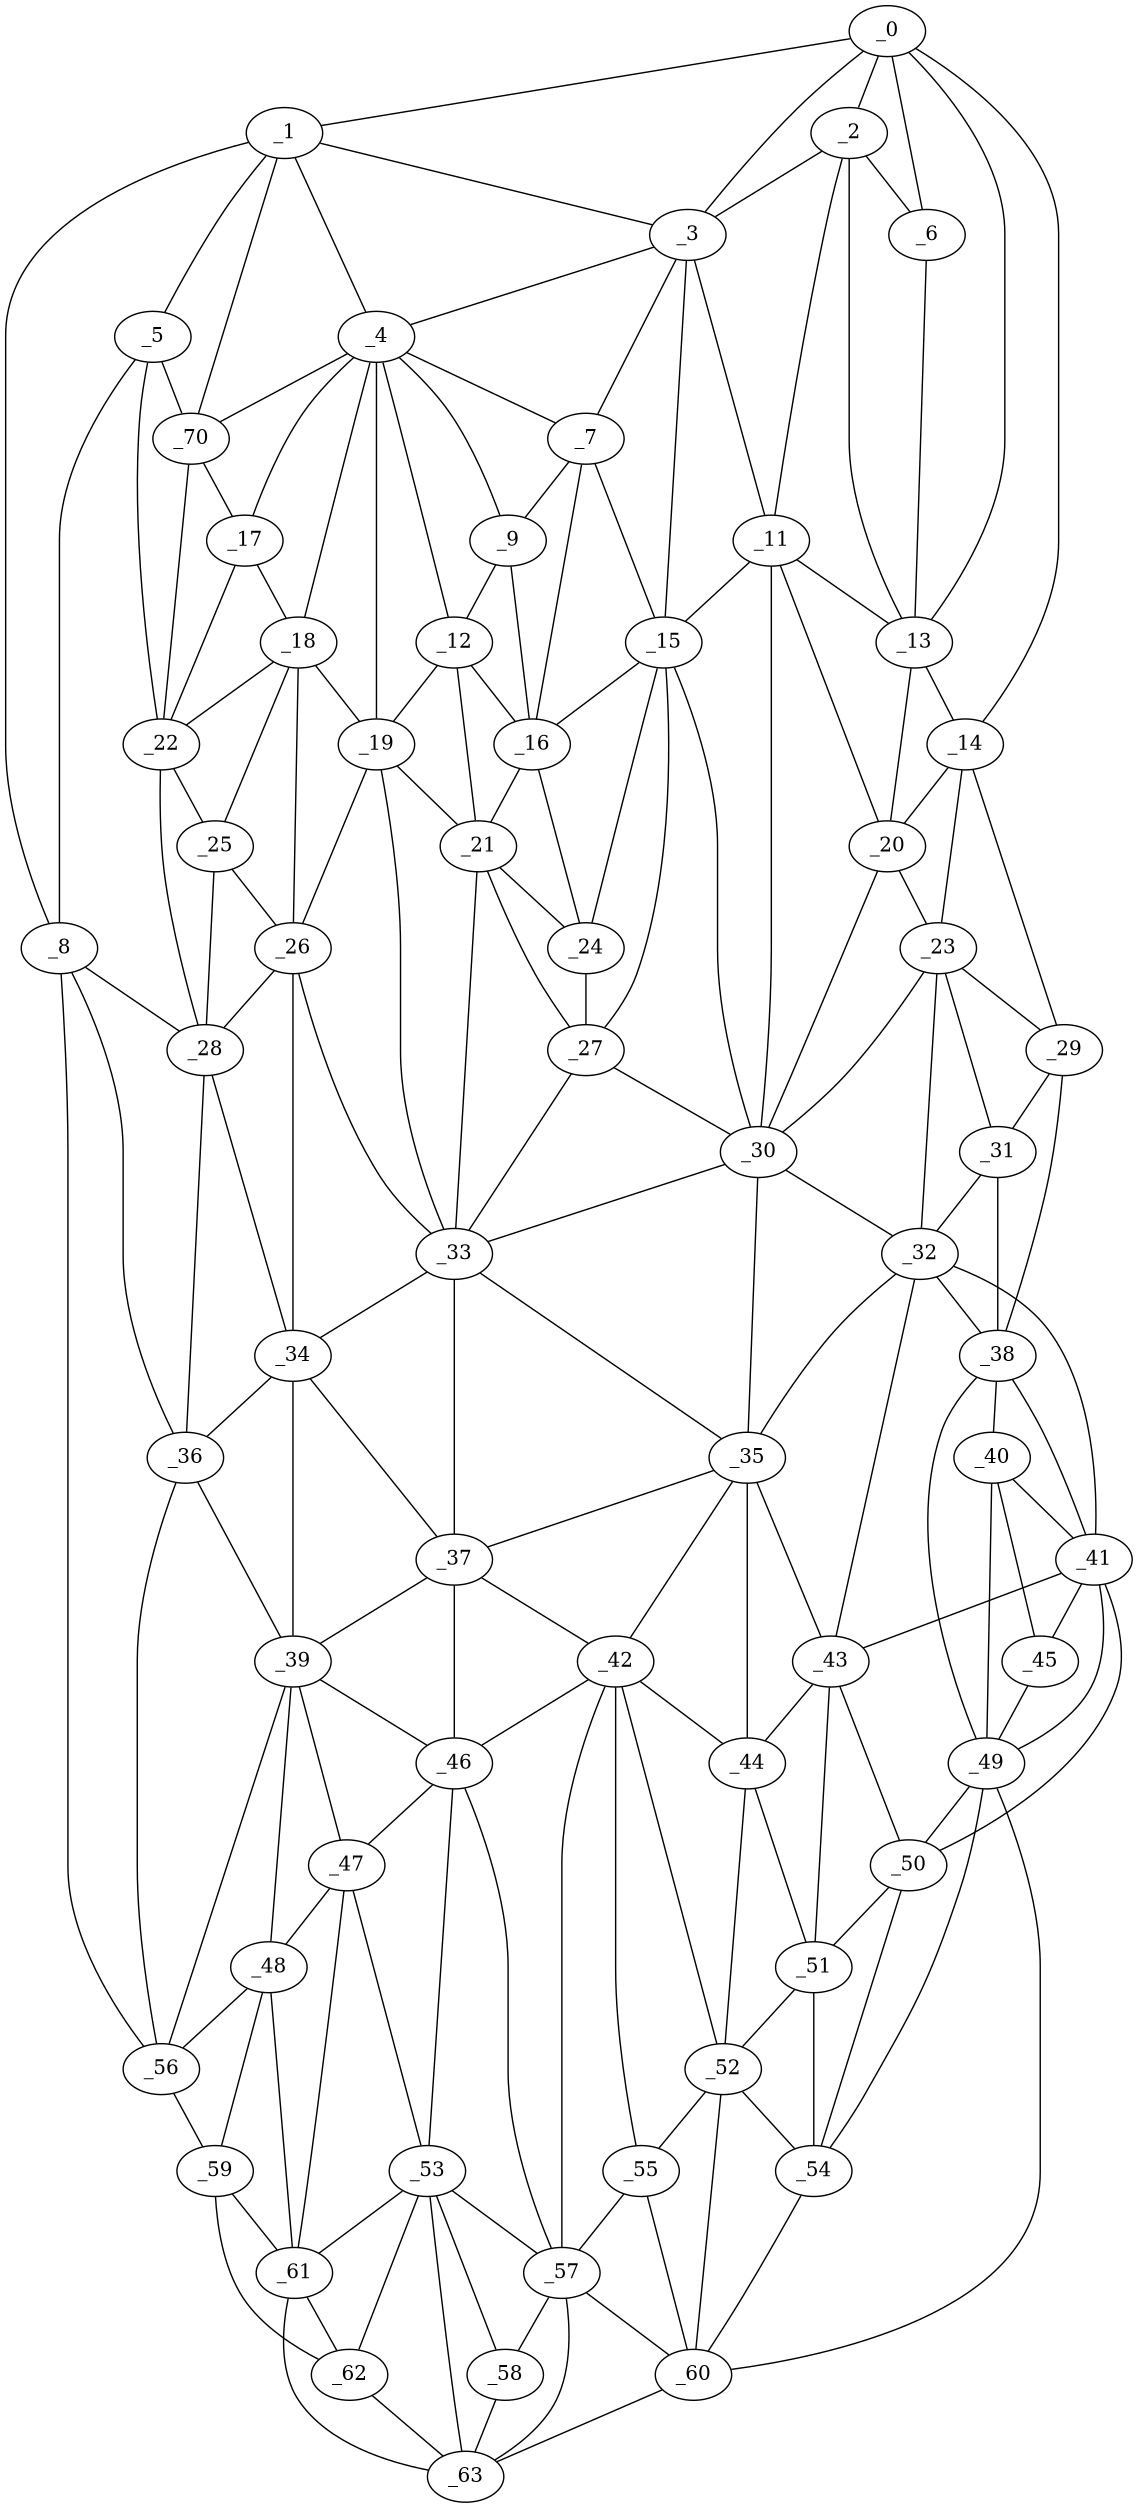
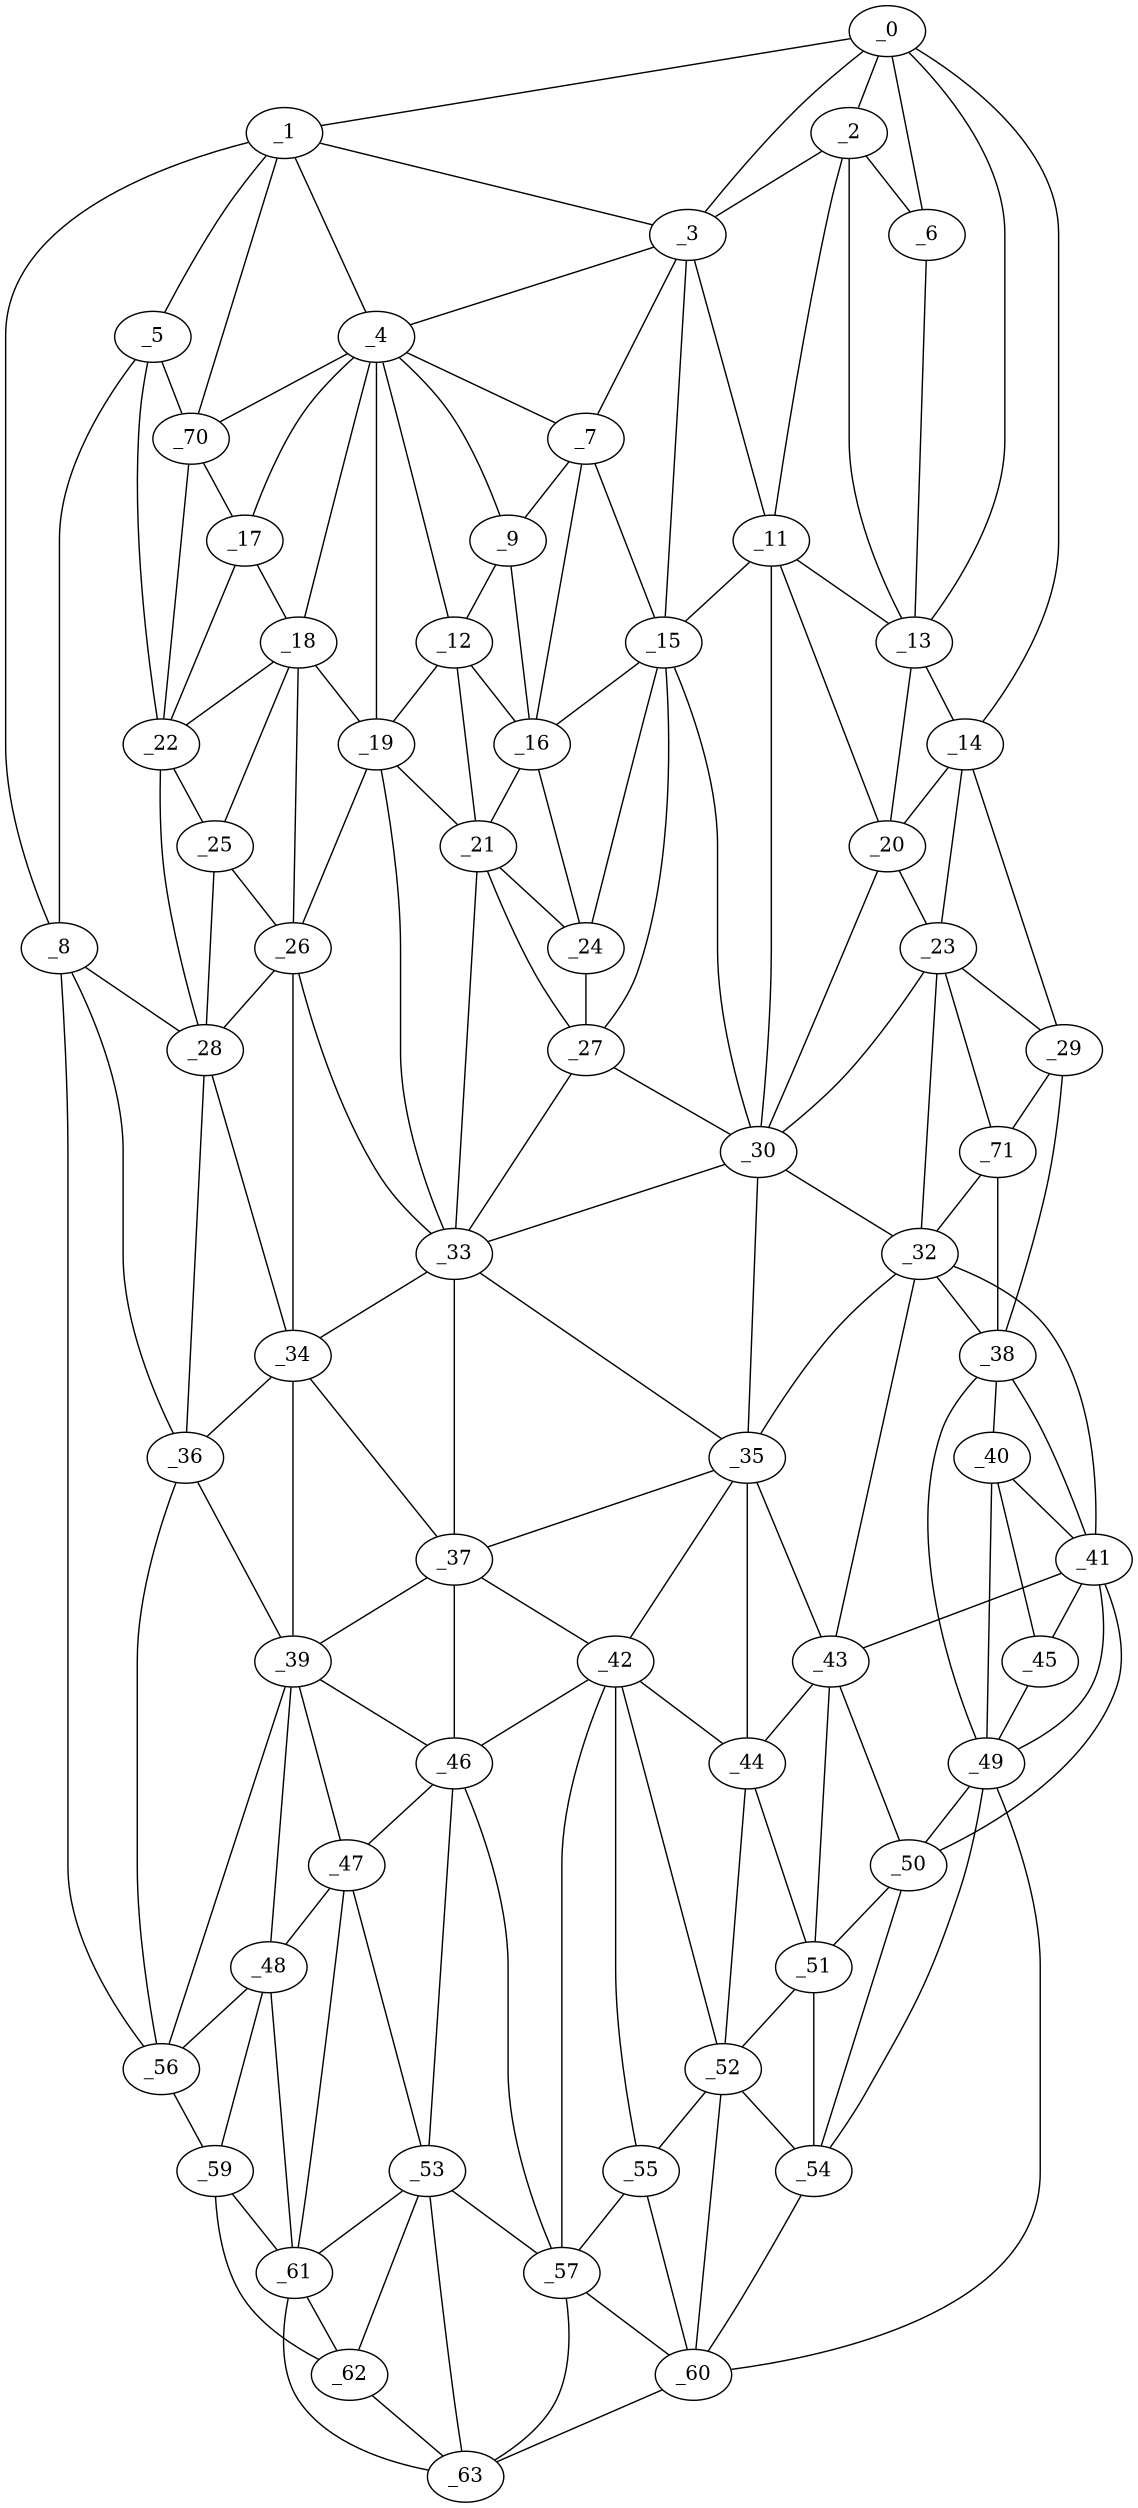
  graph {
    node [x=16 y=114]
    edge [valence=2]
    _0 [x=11 y=16]
    _1 [x=11 y=115]
    _2 [x=14 y=34]
    _3 [x=14 y=48]
    _6 [y=23]
    _13 [x=24 y=18]
    _14 [x=25 y=10]
    _4 [x=15 y=100]
    _5 [x=15 y=118]
    _8 [y=125]
    n11 [label=_70 x=17 y=113]
    _11 [x=18 y=41]
    _7 [y=58]
    _15 [x=25 y=55]
    _20 [x=33 y=16]
    _23 [x=40 y=11]
    _29 [x=50 y=3]
    _9 [x=17 y=66]
    _12 [x=21 y=74]
    _17 [x=26 y=102]
    _18 [x=31 y=98]
    _19 [x=32 y=80]
    _22 [x=37]
    _28 [x=49 y=124]
    _36 [x=78 y=124]
    _56 [x=111 y=124]
    _30 [x=53 y=56]
    _16 [x=25 y=61]
    _24 [x=40 y=63]
    _27 [x=48 y=59]
    _32 [x=64 y=11]
-   _31 [x=59 y=7]
+   _31 [x=59 y=7 label=_71]
    _38 [x=86 y=8]
    _21 [x=37 y=71]
    _25 [x=41]
    _26 [x=45]
    _33 [x=64 y=63]
    _34 [x=72 y=117]
    _39 [x=86]
    _59 [x=113 y=118]
    _35 [x=76 y=54]
    _37 [x=79 y=64]
    _46 [x=100 y=102]
    _47 [x=100 y=106]
    _48 [x=101 y=113]
    _62 [x=117]
    _61 [x=117 y=107]
    _63 [x=118 y=100]
    _41 [x=96 y=20]
    _43 [x=98 y=35]
    _42 [x=97 y=65]
    _44 [x=98 y=43]
    _40 [x=92 y=12]
    _49 [x=107 y=15]
    _45 [x=100 y=15]
    _50 [x=107 y=29]
    _51 [x=107 y=44]
    _54 [x=111 y=49]
    _60 [x=115 y=67]
    _52 [x=108 y=60]
    _55 [x=111 y=73]
    _57 [x=113 y=78]
    _53 [x=108 y=98]
-   _58 [x=113 y=96]
    _0 -- _1 [valence=1]
    _0 -- _2 [valence=1]
    _0 -- _3
    _0 -- _6
    _0 -- _13 [valence=1]
    _0 -- _14 [valence=1]
    _1 -- _3 [valence=1]
    _1 -- _4 [valence=1]
    _1 -- _5
    _1 -- _8 [valence=1]
    _1 -- n11
    _2 -- _3 [valence=1]
    _2 -- _6 [valence=1]
    _2 -- _13
    _2 -- _11
    _3 -- _4
    _3 -- _11 [valence=1]
    _3 -- _7
    _3 -- _15
    _6 -- _13
    _13 -- _14
    _13 -- _20
    _14 -- _20 [valence=1]
    _14 -- _23 [valence=1]
    _14 -- _29 [valence=1]
    _4 -- n11
    _4 -- _7
    _4 -- _9
    _4 -- _12
    _4 -- _17 [valence=1]
    _4 -- _18
    _4 -- _19 [valence=1]
    _5 -- _8 [valence=1]
    _5 -- n11 [valence=1]
    _5 -- _22
    _8 -- _28
    _8 -- _36 [valence=1]
    _8 -- _56 [valence=1]
    n11 -- _17
    n11 -- _22
    _11 -- _13 [valence=1]
    _11 -- _15
    _11 -- _20
    _11 -- _30
    _7 -- _15
    _7 -- _9 [valence=1]
    _7 -- _16
    _15 -- _30
    _15 -- _16 [valence=1]
    _15 -- _24 [valence=1]
    _15 -- _27 [valence=1]
    _20 -- _23
    _20 -- _30
    _23 -- _29
    _23 -- _30 [valence=1]
    _23 -- _32
    _23 -- _31
    _29 -- _31
    _29 -- _38 [valence=1]
    _9 -- _12 [valence=1]
    _9 -- _16
    _12 -- _19
    _12 -- _16
    _12 -- _21
    _17 -- _18 [valence=1]
    _17 -- _22
    _18 -- _19
    _18 -- _22 [valence=1]
    _18 -- _25
    _18 -- _26
    _19 -- _21 [valence=1]
    _19 -- _26
    _19 -- _33
    _22 -- _28
    _22 -- _25 [valence=1]
    _28 -- _36
    _28 -- _34
    _36 -- _56
    _36 -- _39
    _56 -- _59
    _30 -- _32
    _30 -- _33
    _30 -- _35
    _16 -- _24
    _16 -- _21 [valence=1]
    _24 -- _27
    _27 -- _30 [valence=1]
    _27 -- _33
    _32 -- _38 [valence=1]
    _32 -- _35
    _32 -- _41
    _32 -- _43
    _31 -- _32
    _31 -- _38
    _38 -- _41
    _38 -- _40
    _38 -- _49 [valence=1]
    _21 -- _24 [valence=1]
    _21 -- _27 [valence=1]
    _21 -- _33
    _25 -- _28
    _25 -- _26 [valence=1]
    _26 -- _28
    _26 -- _33 [valence=1]
    _26 -- _34
    _33 -- _34
    _33 -- _35
    _33 -- _37 [valence=1]
    _34 -- _36
    _34 -- _39
    _34 -- _37
    _39 -- _56
    _39 -- _46
    _39 -- _47
    _39 -- _48 [valence=1]
    _59 -- _62 [valence=1]
    _59 -- _61 [valence=1]
    _35 -- _37
    _35 -- _43 [valence=1]
    _35 -- _42
    _35 -- _44
    _37 -- _39
    _37 -- _46
    _37 -- _42 [valence=1]
    _46 -- _47
    _46 -- _57 [valence=1]
    _46 -- _53 [valence=1]
    _47 -- _48
    _47 -- _61 [valence=1]
    _47 -- _53
    _48 -- _56
    _48 -- _59
    _48 -- _61
    _62 -- _63 [valence=1]
    _61 -- _62
    _61 -- _63 [valence=1]
    _41 -- _43
    _41 -- _49
    _41 -- _45
    _41 -- _50
    _43 -- _44
    _43 -- _50 [valence=1]
    _43 -- _51
    _42 -- _46
    _42 -- _44 [valence=1]
    _42 -- _52
    _42 -- _55 [valence=1]
    _42 -- _57
    _44 -- _51
    _44 -- _52
    _40 -- _41 [valence=1]
    _40 -- _49
    _40 -- _45 [valence=1]
    _49 -- _50
    _49 -- _54 [valence=1]
    _49 -- _60 [valence=1]
    _45 -- _49
    _50 -- _51
    _50 -- _54
    _51 -- _54 [valence=1]
    _51 -- _52
    _54 -- _60
    _60 -- _63 [valence=1]
    _52 -- _54 [valence=1]
    _52 -- _60 [valence=1]
    _52 -- _55
    _55 -- _60
    _55 -- _57 [valence=1]
    _57 -- _63
    _57 -- _60
-   _57 -- _58 [valence=1]
    _53 -- _62 [valence=1]
    _53 -- _61 [valence=1]
    _53 -- _63
    _53 -- _57
-   _53 -- _58
-   _58 -- _63
  }
